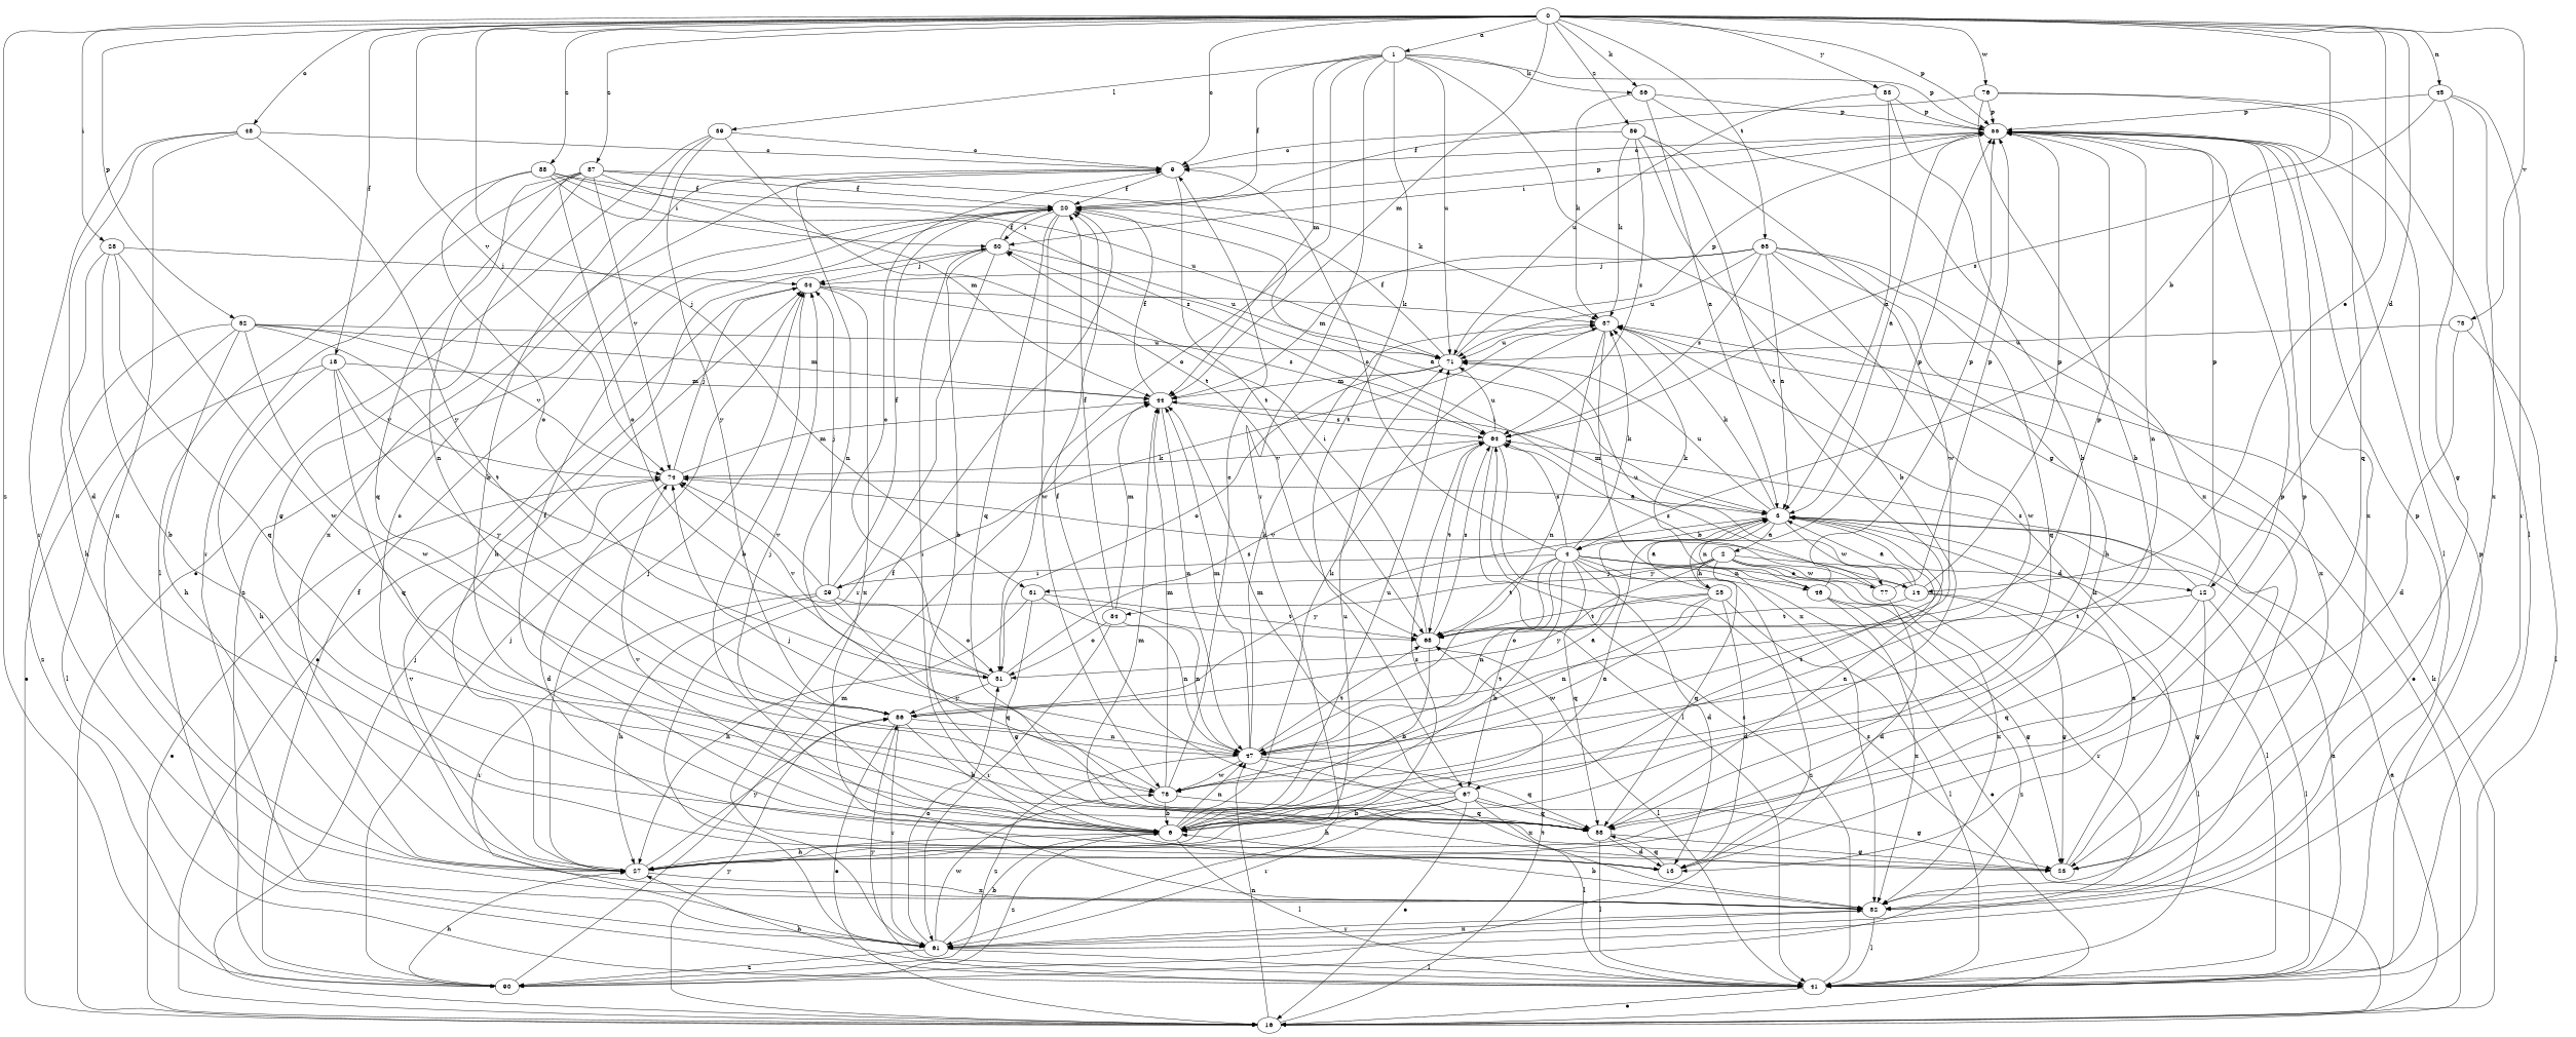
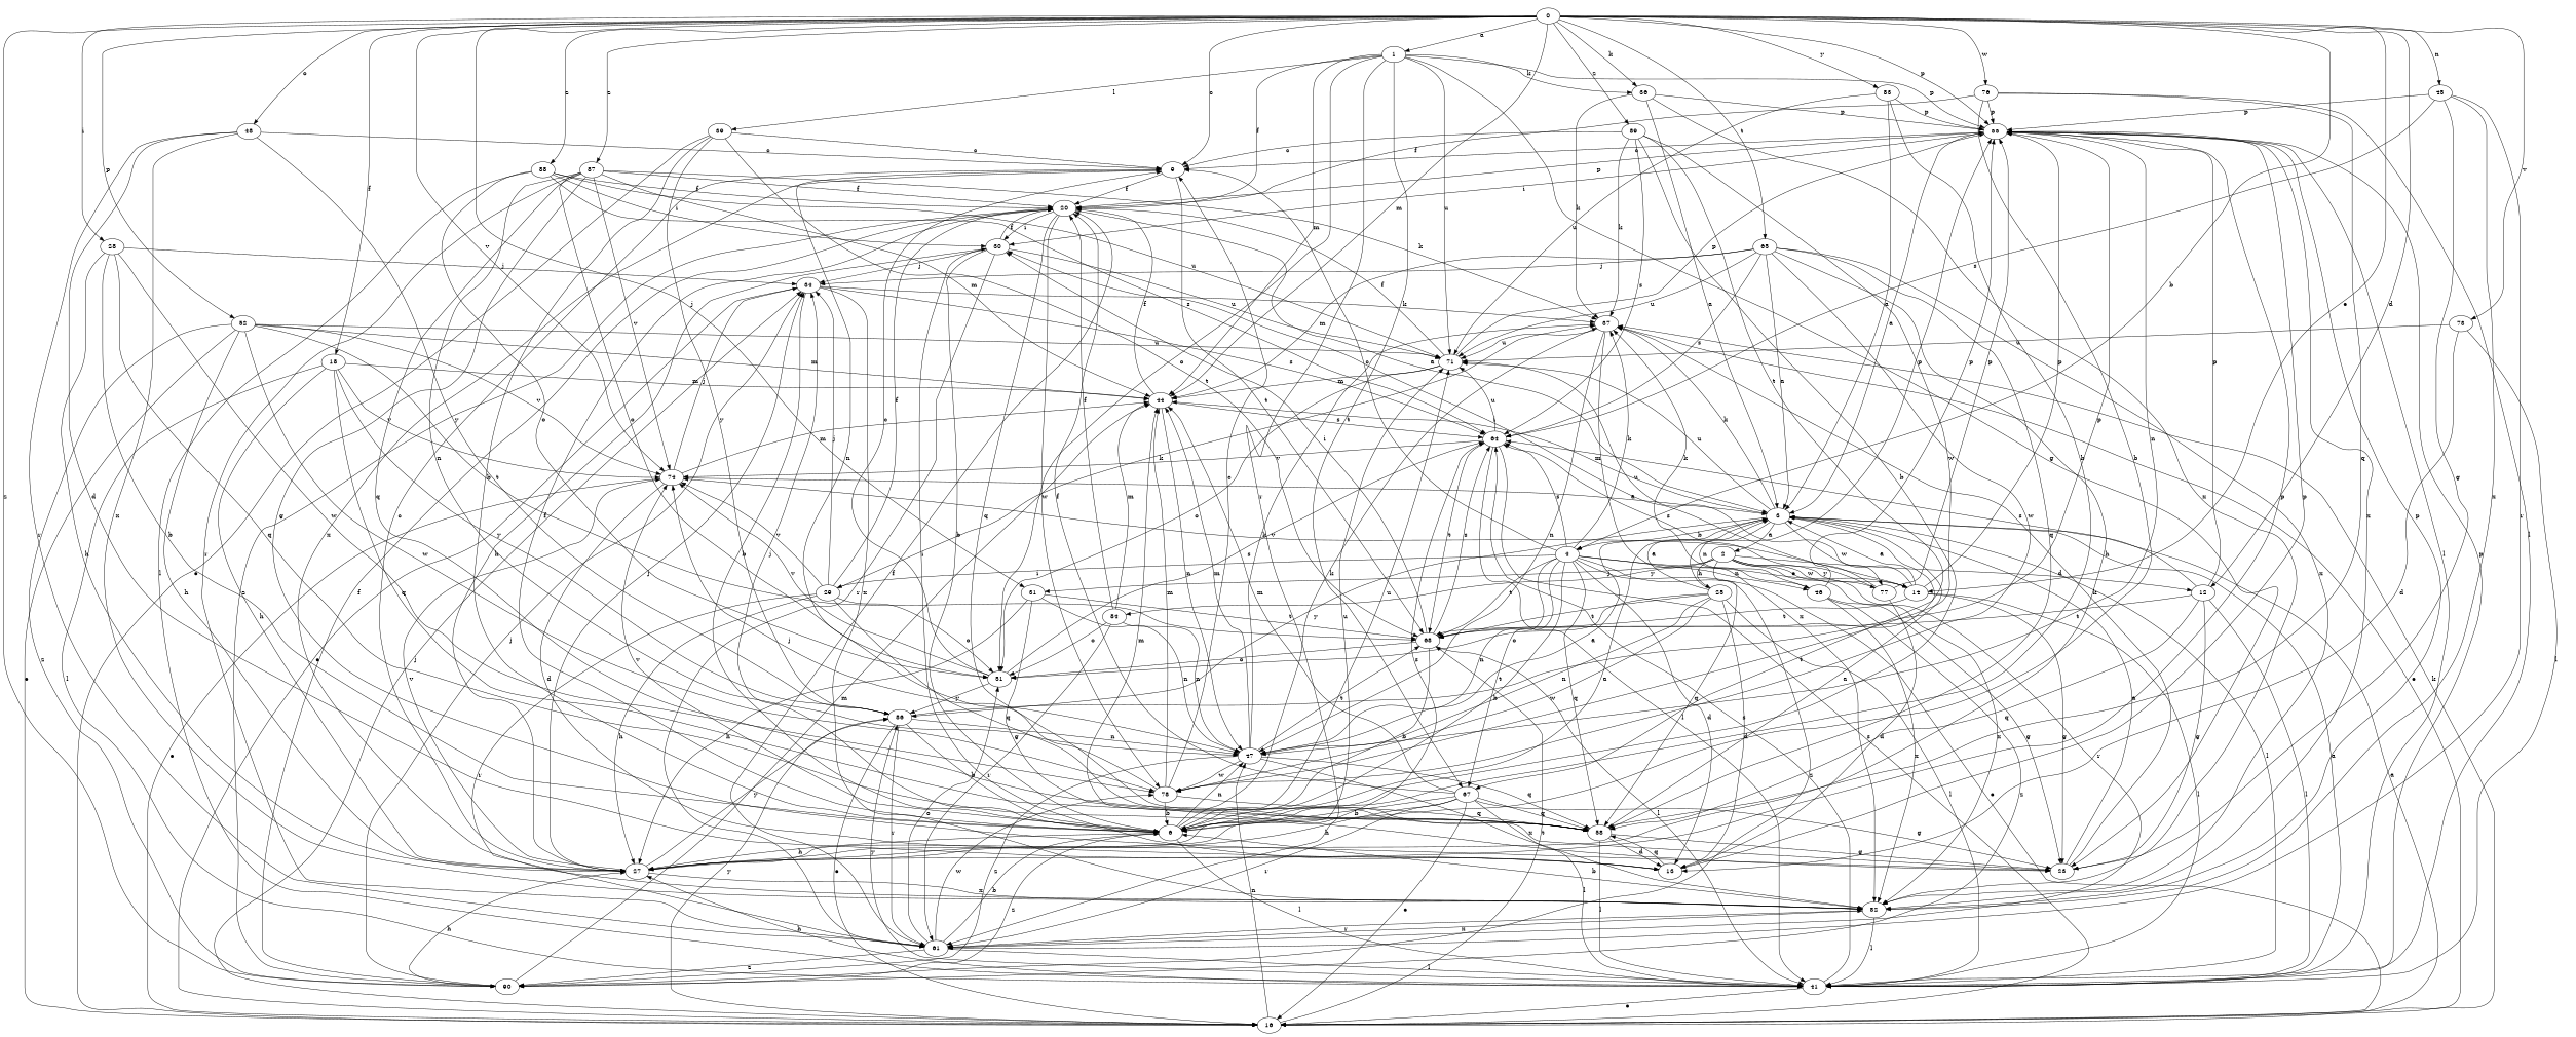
  strict digraph {
    0
    1
    4
    9
    12
    14
    18
    28
    31
    36
    44
    45
    48
    52
    55
    65
    73
    74
    76
    83
    87
    88
    89
    90
    20
    23
    39
    51
    61
    67
    71
    58
    37
    46
    6
    13
    16
    29
    47
    64
    68
    82
    41
    3
    86
    27
    34
    78
    30
    2
    25
    77
    84
    0 -> 1 [label=a]
    0 -> 4 [label=b]
    0 -> 9 [label=c]
    0 -> 12 [label=d]
    0 -> 14 [label=e]
    0 -> 18 [label=f]
    0 -> 28 [label=i]
    0 -> 31 [label=j]
    0 -> 36 [label=k]
    0 -> 44 [label=m]
    0 -> 45 [label=n]
    0 -> 48 [label=o]
    0 -> 52 [label=p]
    0 -> 55 [label=p]
    0 -> 65 [label=t]
    0 -> 73 [label=v]
    0 -> 74 [label=v]
    0 -> 76 [label=w]
    0 -> 83 [label=y]
    0 -> 87 [label=z]
    0 -> 88 [label=z]
    0 -> 89 [label=z]
    0 -> 90 [label=z]
    1 -> 36 [label=k]
    1 -> 44 [label=m]
    1 -> 55 [label=p]
    1 -> 20 [label=f]
    1 -> 23 [label=g]
    1 -> 39 [label=l]
    1 -> 51 [label=o]
    1 -> 61 [label=r]
    1 -> 67 [label=t]
    1 -> 71 [label=u]
    4 -> 9 [label=c]
    4 -> 14 [label=e]
    4 -> 90 [label=z]
    4 -> 67 [label=t]
    4 -> 58 [label=q]
    4 -> 37 [label=k]
    4 -> 46 [label=n]
    4 -> 6 [label=b]
    4 -> 13 [label=d]
    4 -> 16 [label=e]
    4 -> 29 [label=i]
    4 -> 47 [label=n]
    4 -> 64 [label=s]
    4 -> 68 [label=t]
    9 -> 20 [label=f]
    9 -> 47 [label=n]
    9 -> 68 [label=t]
    9 -> 82 [label=x]
    12 -> 55 [label=p]
    12 -> 23 [label=g]
    12 -> 58 [label=q]
    12 -> 64 [label=s]
    12 -> 68 [label=t]
    12 -> 41 [label=l]
    14 -> 55 [label=p]
    14 -> 74 [label=v]
    14 -> 23 [label=g]
    14 -> 71 [label=u]
    14 -> 68 [label=t]
    14 -> 41 [label=l]
    14 -> 3 [label=a]
    18 -> 44 [label=m]
    18 -> 74 [label=v]
    18 -> 58 [label=q]
    18 -> 41 [label=l]
    18 -> 86 [label=y]
    18 -> 27 [label=h]
    28 -> 58 [label=q]
    28 -> 6 [label=b]
    28 -> 27 [label=h]
    28 -> 34 [label=j]
    28 -> 78 [label=w]
    31 -> 23 [label=g]
    31 -> 47 [label=n]
    31 -> 68 [label=t]
    31 -> 27 [label=h]
    36 -> 55 [label=p]
    36 -> 37 [label=k]
    36 -> 82 [label=x]
    36 -> 3 [label=a]
    44 -> 20 [label=f]
    44 -> 47 [label=n]
    44 -> 64 [label=s]
    45 -> 55 [label=p]
    45 -> 23 [label=g]
    45 -> 61 [label=r]
    45 -> 64 [label=s]
    45 -> 82 [label=x]
    48 -> 9 [label=c]
    48 -> 61 [label=r]
    48 -> 13 [label=d]
    48 -> 82 [label=x]
    48 -> 86 [label=y]
    52 -> 44 [label=m]
    52 -> 74 [label=v]
    52 -> 90 [label=z]
    52 -> 71 [label=u]
    52 -> 16 [label=e]
    52 -> 68 [label=t]
    52 -> 27 [label=h]
    52 -> 78 [label=w]
    55 -> 9 [label=c]
    55 -> 47 [label=n]
    55 -> 82 [label=x]
    55 -> 41 [label=l]
    55 -> 3 [label=a]
    55 -> 30 [label=i]
    65 -> 44 [label=m]
    65 -> 71 [label=u]
    65 -> 58 [label=q]
    65 -> 64 [label=s]
    65 -> 82 [label=x]
    65 -> 3 [label=a]
    65 -> 27 [label=h]
    65 -> 34 [label=j]
    65 -> 78 [label=w]
    73 -> 71 [label=u]
    73 -> 13 [label=d]
    73 -> 41 [label=l]
    74 -> 44 [label=m]
    74 -> 13 [label=d]
    74 -> 16 [label=e]
    74 -> 3 [label=a]
    74 -> 34 [label=j]
    76 -> 55 [label=p]
    76 -> 20 [label=f]
    76 -> 58 [label=q]
    76 -> 6 [label=b]
    76 -> 41 [label=l]
    83 -> 55 [label=p]
    83 -> 71 [label=u]
    83 -> 6 [label=b]
    83 -> 3 [label=a]
    87 -> 44 [label=m]
    87 -> 74 [label=v]
    87 -> 20 [label=f]
    87 -> 23 [label=g]
    87 -> 51 [label=o]
    87 -> 61 [label=r]
    87 -> 58 [label=q]
    87 -> 37 [label=k]
    87 -> 47 [label=n]
    88 -> 20 [label=f]
    88 -> 51 [label=o]
    88 -> 71 [label=u]
    88 -> 64 [label=s]
    88 -> 41 [label=l]
    88 -> 30 [label=i]
    89 -> 9 [label=c]
    89 -> 37 [label=k]
    89 -> 6 [label=b]
    89 -> 64 [label=s]
    89 -> 68 [label=t]
    89 -> 78 [label=w]
    90 -> 44 [label=m]
    90 -> 20 [label=f]
    90 -> 27 [label=h]
    90 -> 34 [label=j]
    20 -> 55 [label=p]
    20 -> 90 [label=z]
    20 -> 58 [label=q]
    20 -> 3 [label=a]
    20 -> 78 [label=w]
    20 -> 30 [label=i]
    23 -> 44 [label=m]
    23 -> 37 [label=k]
    23 -> 3 [label=a]
    39 -> 9 [label=c]
    39 -> 6 [label=b]
    39 -> 16 [label=e]
    39 -> 68 [label=t]
    39 -> 86 [label=y]
    51 -> 9 [label=c]
    51 -> 74 [label=v]
    51 -> 64 [label=s]
    51 -> 86 [label=y]
    61 -> 90 [label=z]
    61 -> 20 [label=f]
    61 -> 51 [label=o]
    61 -> 6 [label=b]
    61 -> 82 [label=x]
    61 -> 41 [label=l]
    61 -> 78 [label=w]
    67 -> 44 [label=m]
    67 -> 20 [label=f]
    67 -> 23 [label=g]
    67 -> 61 [label=r]
    67 -> 58 [label=q]
    67 -> 6 [label=b]
    67 -> 16 [label=e]
    67 -> 41 [label=l]
    67 -> 27 [label=h]
    71 -> 44 [label=m]
    71 -> 55 [label=p]
    71 -> 20 [label=f]
    71 -> 51 [label=o]
    58 -> 23 [label=g]
    58 -> 13 [label=d]
    58 -> 41 [label=l]
    58 -> 3 [label=a]
    37 -> 71 [label=u]
    37 -> 16 [label=e]
    37 -> 47 [label=n]
    37 -> 82 [label=x]
    46 -> 55 [label=p]
    46 -> 90 [label=z]
    46 -> 23 [label=g]
    46 -> 37 [label=k]
    46 -> 82 [label=x]
    6 -> 74 [label=v]
    6 -> 90 [label=z]
    6 -> 20 [label=f]
    6 -> 71 [label=u]
    6 -> 37 [label=k]
    6 -> 47 [label=n]
    6 -> 41 [label=l]
    6 -> 3 [label=a]
    6 -> 27 [label=h]
    6 -> 34 [label=j]
    13 -> 55 [label=p]
    13 -> 58 [label=q]
    13 -> 30 [label=i]
    16 -> 37 [label=k]
    16 -> 47 [label=n]
    16 -> 68 [label=t]
    16 -> 3 [label=a]
    16 -> 86 [label=y]
    16 -> 34 [label=j]
    29 -> 74 [label=v]
    29 -> 20 [label=f]
    29 -> 51 [label=o]
    29 -> 61 [label=r]
    29 -> 58 [label=q]
    29 -> 37 [label=k]
    29 -> 27 [label=h]
    29 -> 34 [label=j]
    47 -> 44 [label=m]
    47 -> 90 [label=z]
    47 -> 58 [label=q]
    47 -> 37 [label=k]
    47 -> 68 [label=t]
    47 -> 82 [label=x]
    47 -> 3 [label=a]
    47 -> 78 [label=w]
    64 -> 74 [label=v]
    64 -> 71 [label=u]
    64 -> 16 [label=s]
    64 -> 68 [label=t]
    64 -> 41 [label=l]
+   68 -> 51 [label=o]
    68 -> 6 [label=b]
    68 -> 64 [label=s]
    68 -> 41 [label=l]
    68 -> 30 [label=i]
    82 -> 55 [label=p]
    82 -> 61 [label=r]
    82 -> 6 [label=b]
    82 -> 41 [label=l]
    41 -> 55 [label=p]
    41 -> 16 [label=e]
    41 -> 64 [label=s]
    41 -> 3 [label=a]
    41 -> 86 [label=y]
    41 -> 27 [label=h]
    3 -> 4 [label=b]
    3 -> 44 [label=m]
    3 -> 67 [label=t]
    3 -> 71 [label=u]
    3 -> 37 [label=k]
    3 -> 46 [label=n]
    3 -> 41 [label=l]
    3 -> 86 [label=y]
    3 -> 2 [label=a]
    3 -> 77 [label=w]
    86 -> 55 [label=p]
    86 -> 61 [label=r]
    86 -> 6 [label=b]
    86 -> 16 [label=e]
    86 -> 47 [label=n]
    27 -> 9 [label=c]
    27 -> 55 [label=p]
    27 -> 74 [label=v]
    27 -> 71 [label=u]
    27 -> 64 [label=s]
    27 -> 82 [label=x]
    27 -> 86 [label=y]
    27 -> 34 [label=j]
    34 -> 37 [label=k]
    34 -> 6 [label=b]
    34 -> 16 [label=e]
    34 -> 64 [label=s]
    34 -> 82 [label=x]
    78 -> 9 [label=c]
    78 -> 44 [label=m]
    78 -> 74 [label=j]
    78 -> 58 [label=q]
    78 -> 6 [label=b]
    30 -> 20 [label=f]
    30 -> 61 [label=r]
    30 -> 71 [label=u]
    30 -> 6 [label=b]
    30 -> 27 [label=h]
    30 -> 34 [label=j]
    2 -> 12 [label=d]
    2 -> 31 [label=j]
    2 -> 61 [label=r]
    2 -> 58 [label=q]
    2 -> 82 [label=x]
-   2 -> 86 [label=y]
+   2 -> 14 [label=y]
    2 -> 25 [label=h]
    2 -> 77 [label=w]
    2 -> 84 [label=y]
    25 -> 55 [label=p]
    25 -> 51 [label=o]
    25 -> 13 [label=d]
    25 -> 47 [label=n]
    25 -> 68 [label=t]
    25 -> 41 [label=l]
    25 -> 3 [label=a]
    25 -> 78 [label=w]
    77 -> 55 [label=p]
    77 -> 13 [label=d]
    77 -> 64 [label=s]
    77 -> 30 [label=i]
    84 -> 44 [label=m]
    84 -> 20 [label=f]
    84 -> 51 [label=o]
    84 -> 61 [label=r]
    84 -> 47 [label=n]
  }
